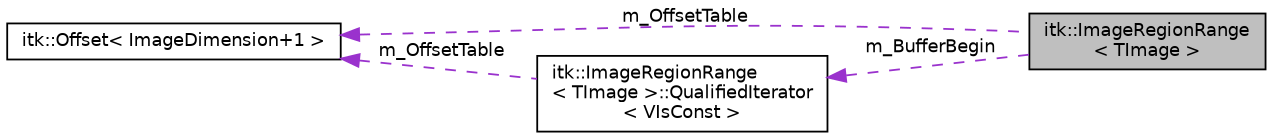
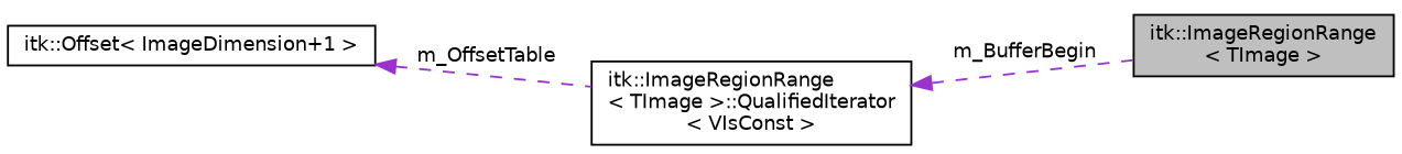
  digraph {
    rankdir=LR
    node [color=black fillcolor=white fontname=Helvetica fontsize=10 shape=record style=filled]
    edge [color=darkorchid3 dir=back fontname=Helvetica fontsize=10 labelfontname=Helvetica labelfontsize=10 style=dashed]
    n1 [fillcolor=grey75 fontcolor=black height=0.2 label="itk::ImageRegionRange\l\< TImage \>" width=0.4]
    n2 [height=0.2 label="itk::ImageRegionRange\l\< TImage \>::QualifiedIterator\l\< VIsConst \>" width=0.4]
    n3 [height=0.2 label="itk::Offset\< ImageDimension+1 \>" width=0.4]
    n2 -> n1 [label=" m_BufferBegin"]
-   n3 -> n1 [label=" m_OffsetTable"]
    n3 -> n2 [label=" m_OffsetTable"]
  }
